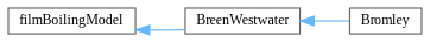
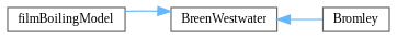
  digraph {
    fontname="Liberation Serif"
    rankdir=LR
    node [color=grey40 fillcolor=white fontname="Liberation Serif" fontsize=10 shape=box style=filled]
    edge [color=steelblue1 dir=back fontname="Liberation Serif" fontsize=10 labelfontname=Helvetica labelfontsize=10 style=solid]
    n1 [height=0.2 label=filmBoilingModel width=0.4]
    n2 [height=0.2 label=BreenWestwater width=0.4]
    n3 [height=0.2 label=Bromley width=0.4]
-   n1 -> n2
+   n2 -> n1
    n2 -> n3
  }
